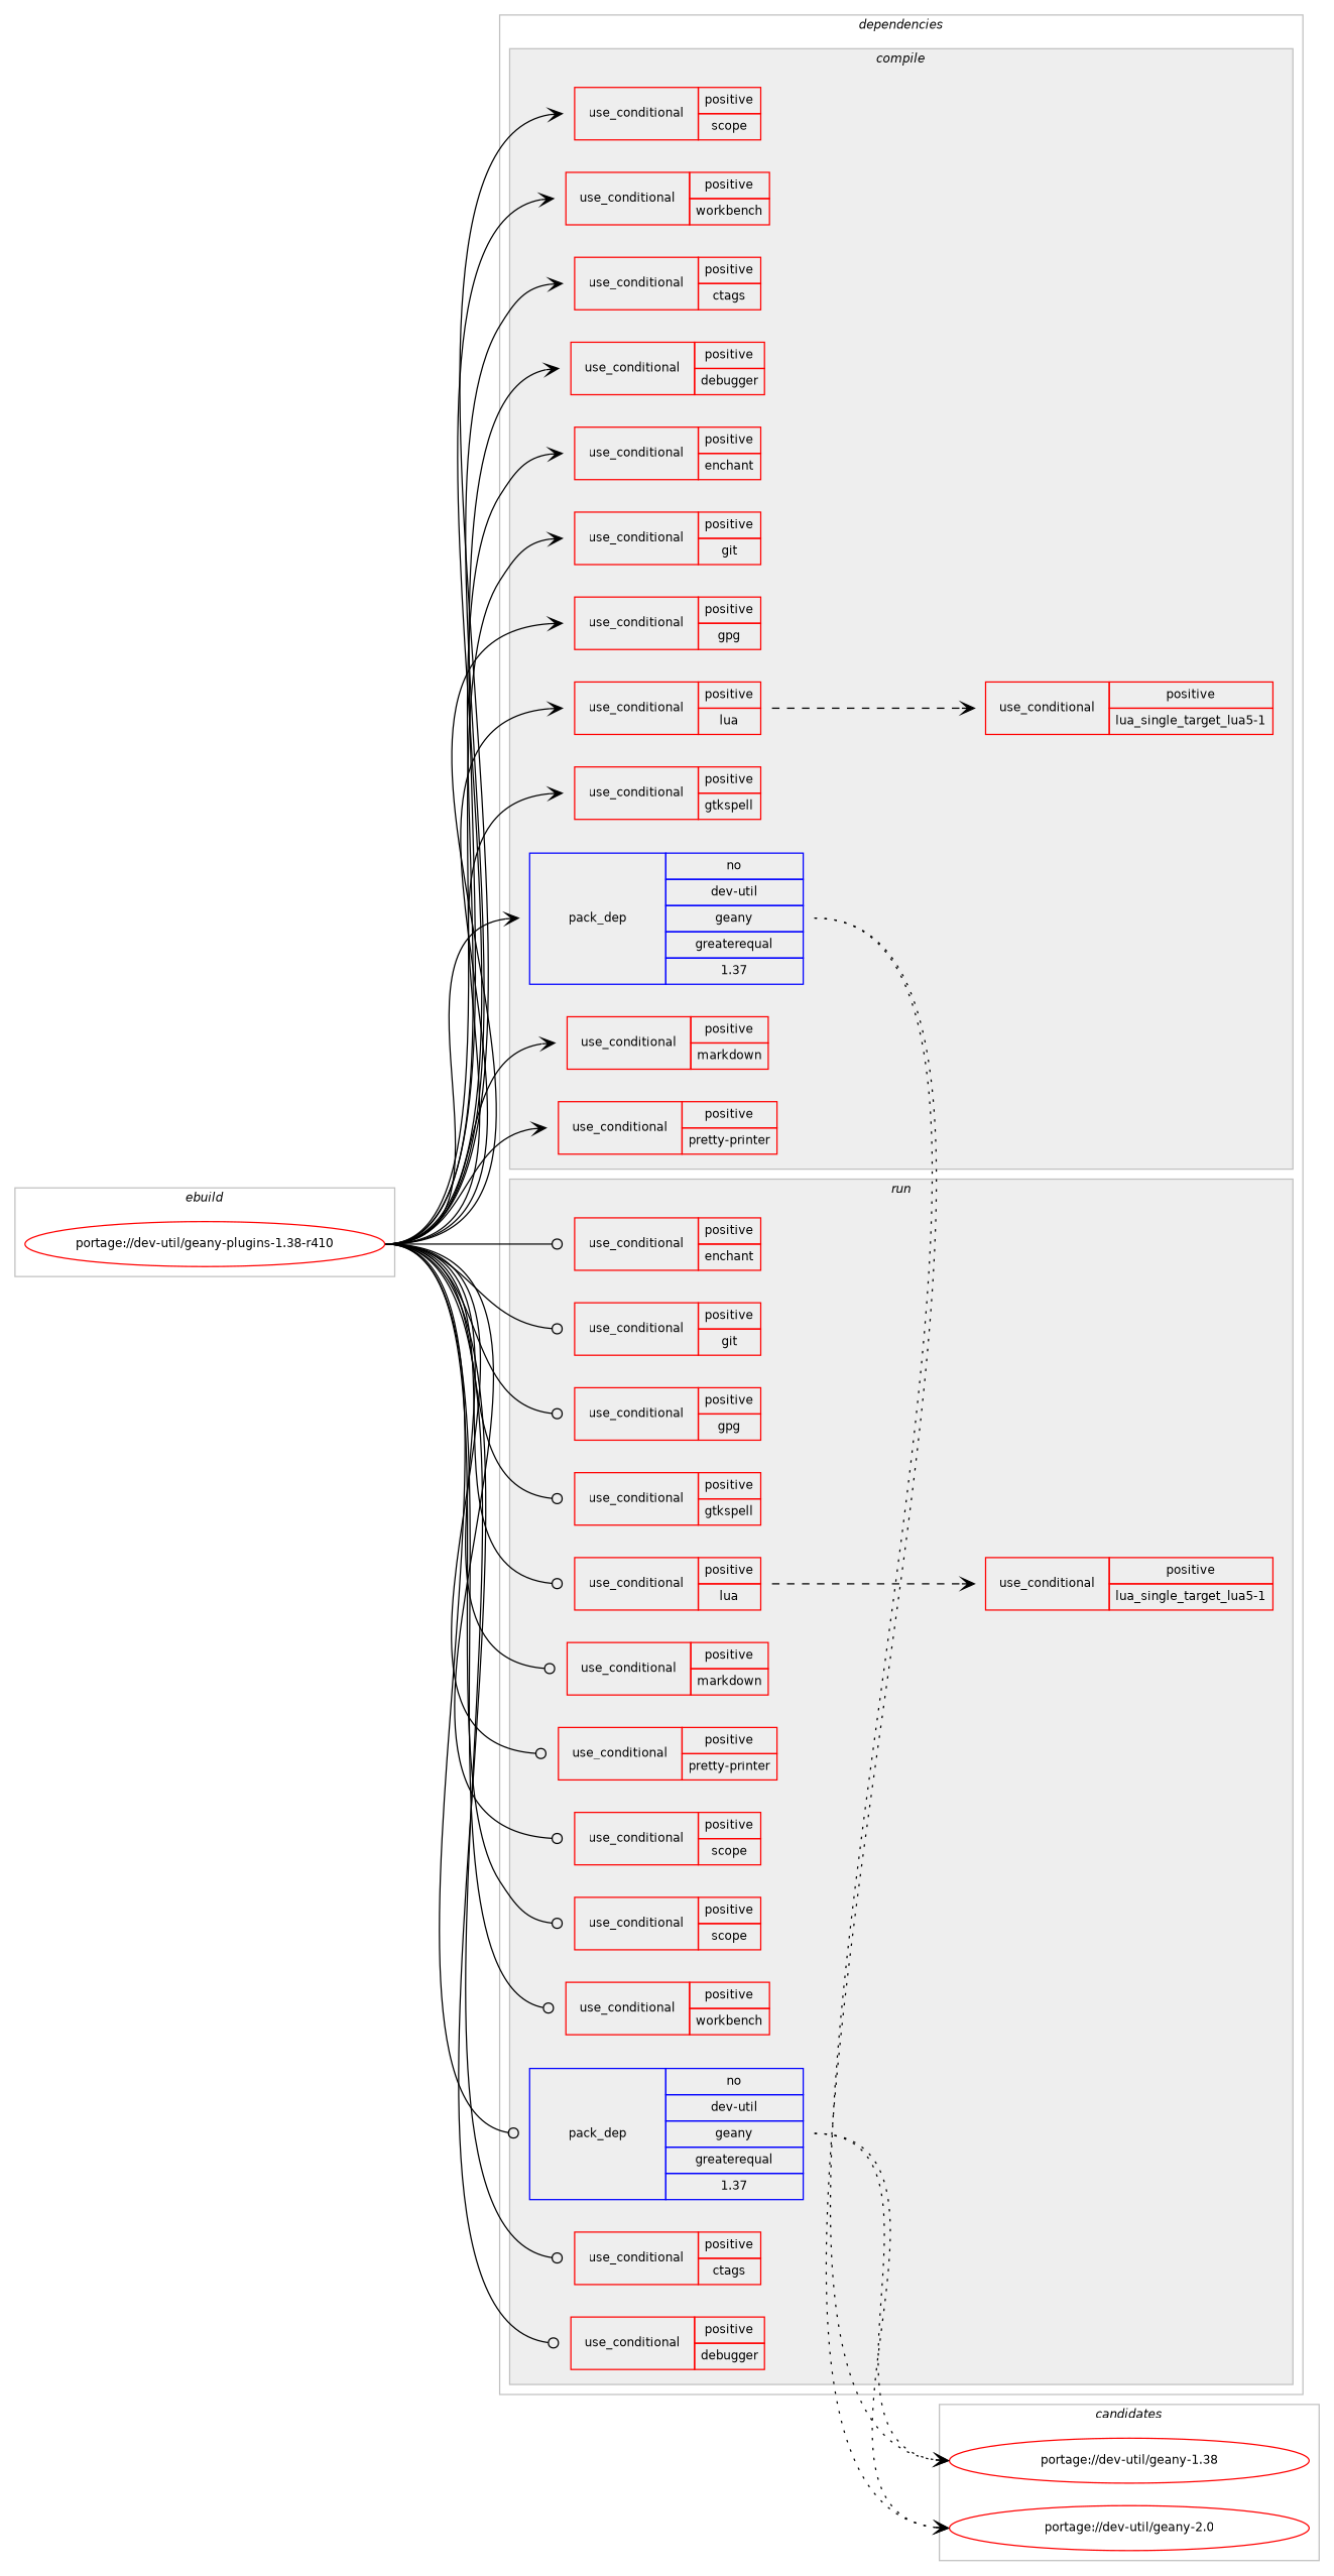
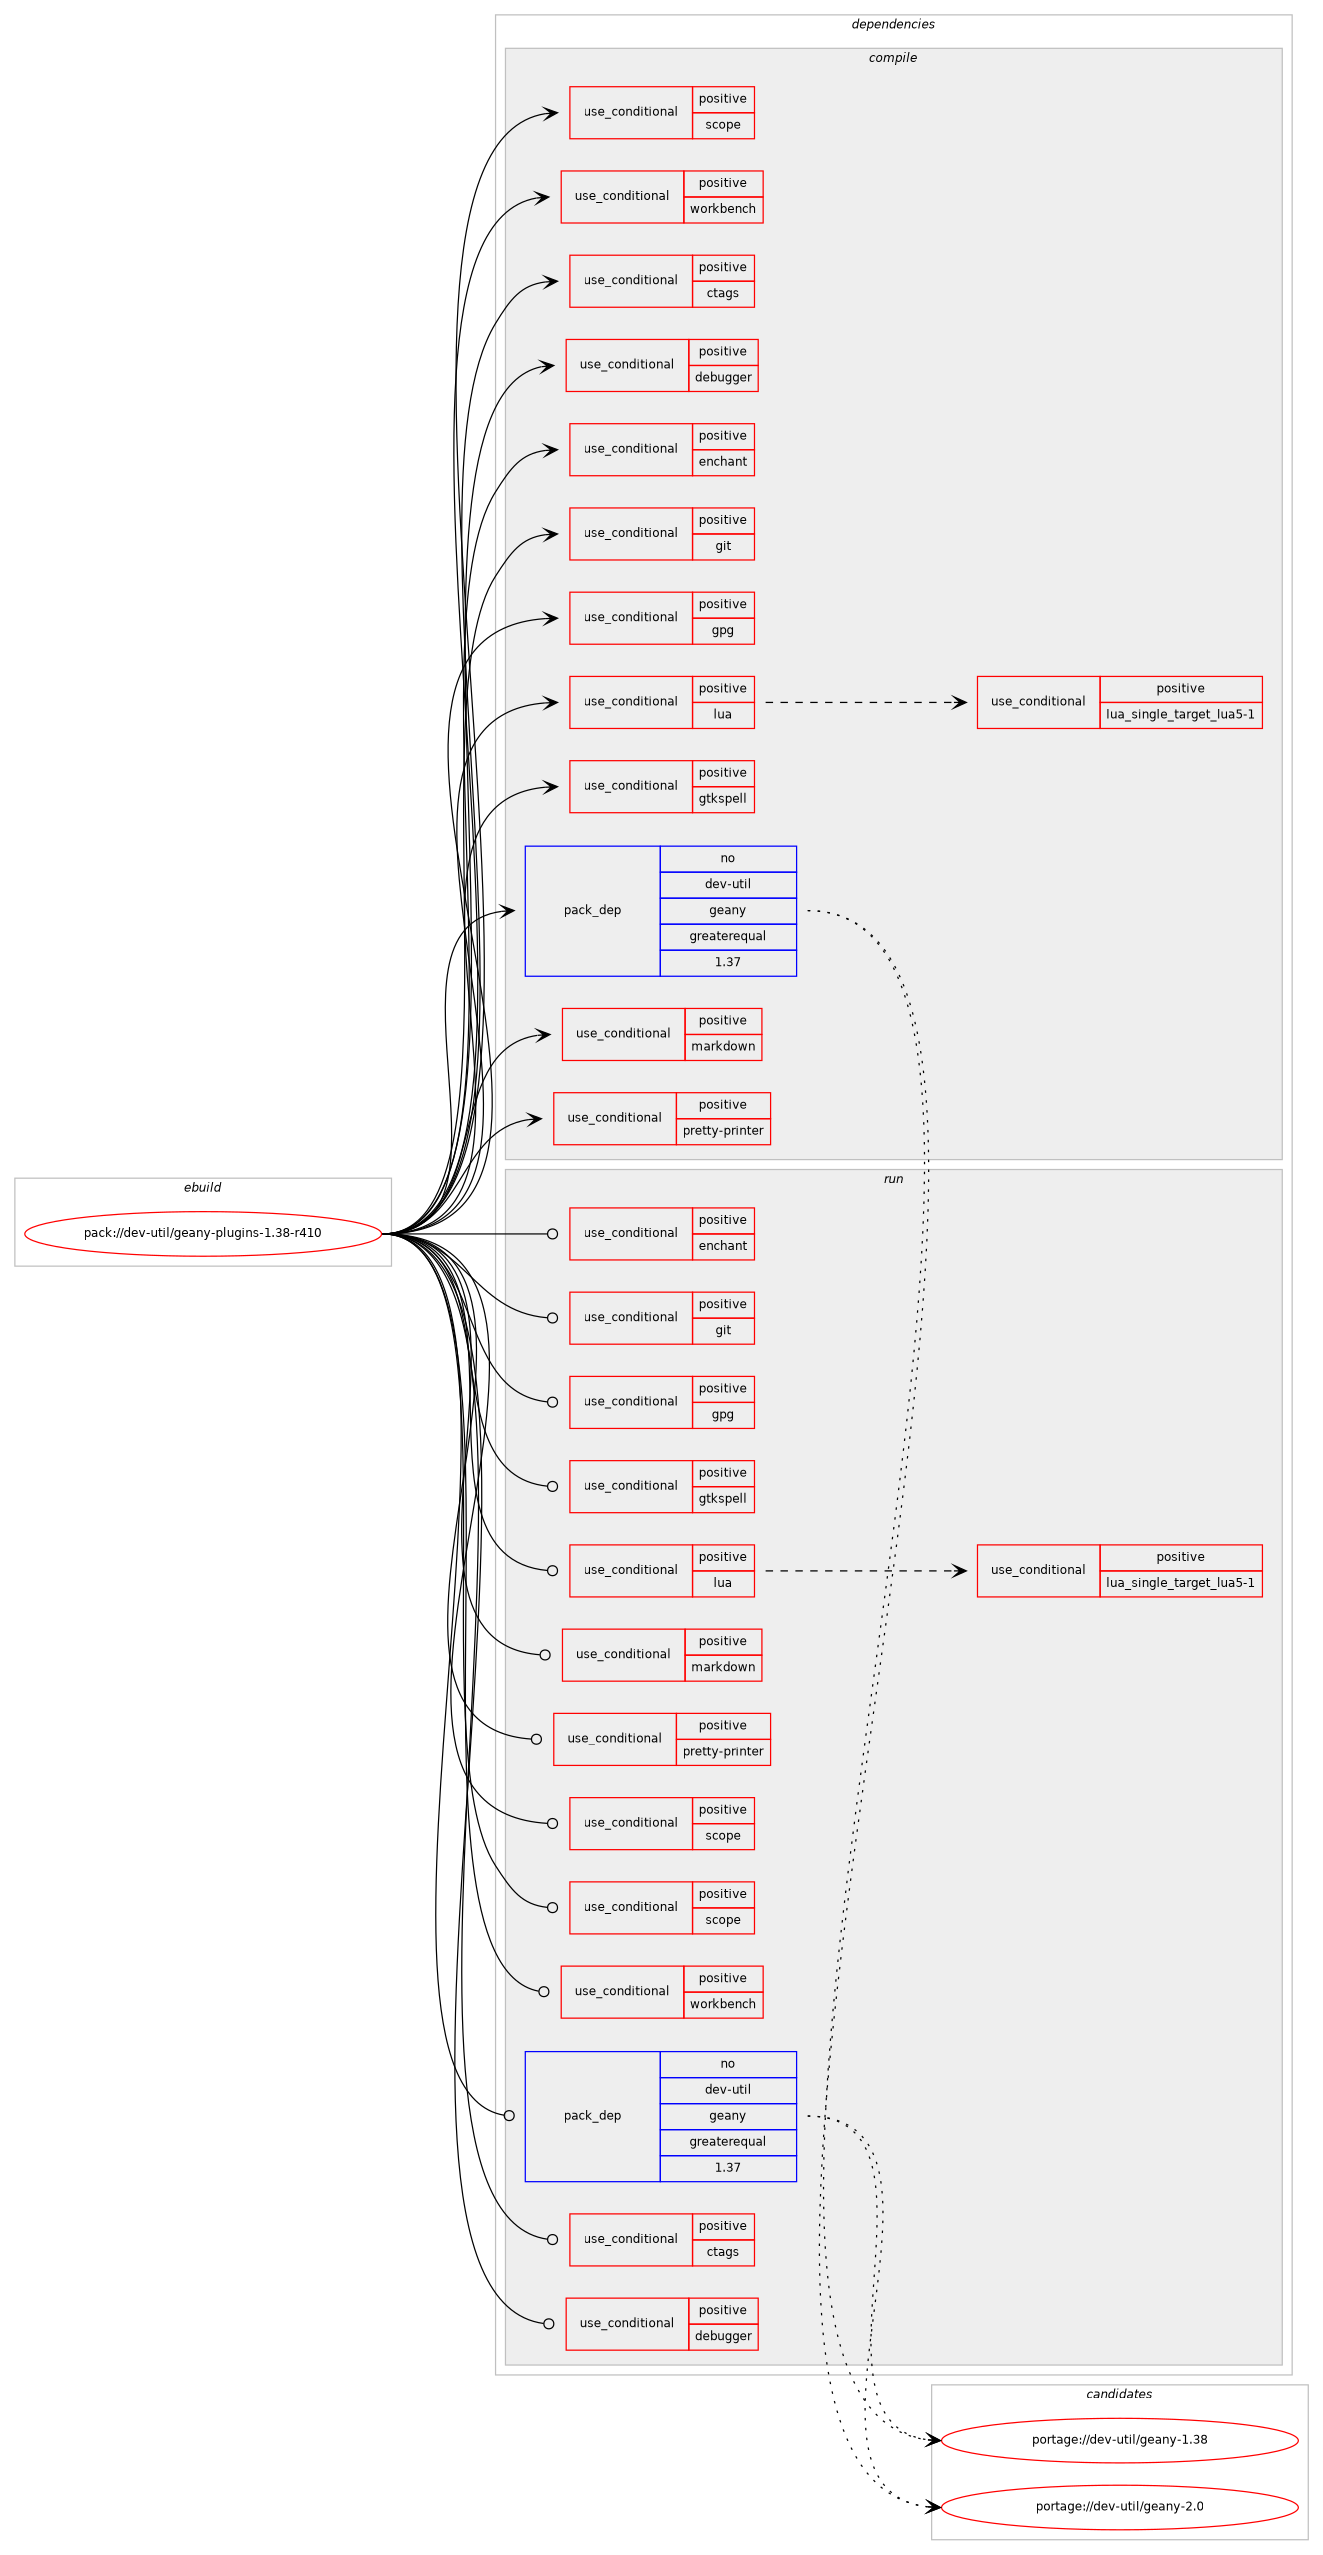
  digraph {
    compound=true
    concentrate=true
    fontname=Helvetica
    fontsize=10
    newrank=true
    rankdir=LR
    ranksep=1.5
    node [color=red fontname=Helvetica fontsize=10 shape=none]
    edge [arrowhead=vee headport=w style=solid tailport=e weight=20]
-   n1 [label="portage://dev-util/geany-plugins-1.38-r410" width=4 shape=""]
+   n1 [label="pack://dev-util/geany-plugins-1.38-r410" width=4 shape=""]
    n2 [label=<<TABLE BORDER="0" CELLBORDER="1" CELLSPACING="0" CELLPADDING="4"><TR><TD ROWSPAN="3" CELLPADDING="10">use_conditional</TD></TR><TR><TD>positive</TD></TR><TR><TD>ctags</TD></TR></TABLE>>]
    n3 [label=<<TABLE BORDER="0" CELLBORDER="1" CELLSPACING="0" CELLPADDING="4"><TR><TD ROWSPAN="3" CELLPADDING="10">use_conditional</TD></TR><TR><TD>positive</TD></TR><TR><TD>debugger</TD></TR></TABLE>>]
    n4 [label=<<TABLE BORDER="0" CELLBORDER="1" CELLSPACING="0" CELLPADDING="4"><TR><TD ROWSPAN="3" CELLPADDING="10">use_conditional</TD></TR><TR><TD>positive</TD></TR><TR><TD>enchant</TD></TR></TABLE>>]
    n5 [label=<<TABLE BORDER="0" CELLBORDER="1" CELLSPACING="0" CELLPADDING="4"><TR><TD ROWSPAN="3" CELLPADDING="10">use_conditional</TD></TR><TR><TD>positive</TD></TR><TR><TD>git</TD></TR></TABLE>>]
    n6 [label=<<TABLE BORDER="0" CELLBORDER="1" CELLSPACING="0" CELLPADDING="4"><TR><TD ROWSPAN="3" CELLPADDING="10">use_conditional</TD></TR><TR><TD>positive</TD></TR><TR><TD>gpg</TD></TR></TABLE>>]
    n7 [color=blue label=<<TABLE BORDER="0" CELLBORDER="1" CELLSPACING="0" CELLPADDING="4" WIDTH="220"><TR><TD ROWSPAN="6" CELLPADDING="30">pack_dep</TD></TR><TR><TD WIDTH="110">no</TD></TR><TR><TD>dev-util</TD></TR><TR><TD>geany</TD></TR><TR><TD>greaterequal</TD></TR><TR><TD>1.37</TD></TR></TABLE>>]
    n8 [label=<<TABLE BORDER="0" CELLBORDER="1" CELLSPACING="0" CELLPADDING="4"><TR><TD ROWSPAN="3" CELLPADDING="10">use_conditional</TD></TR><TR><TD>positive</TD></TR><TR><TD>gtkspell</TD></TR></TABLE>>]
    n9 [label=<<TABLE BORDER="0" CELLBORDER="1" CELLSPACING="0" CELLPADDING="4"><TR><TD ROWSPAN="3" CELLPADDING="10">use_conditional</TD></TR><TR><TD>positive</TD></TR><TR><TD>lua_single_target_lua5-1</TD></TR></TABLE>>]
    n10 [label=<<TABLE BORDER="0" CELLBORDER="1" CELLSPACING="0" CELLPADDING="4"><TR><TD ROWSPAN="3" CELLPADDING="10">use_conditional</TD></TR><TR><TD>positive</TD></TR><TR><TD>lua</TD></TR></TABLE>>]
    n11 [label=<<TABLE BORDER="0" CELLBORDER="1" CELLSPACING="0" CELLPADDING="4"><TR><TD ROWSPAN="3" CELLPADDING="10">use_conditional</TD></TR><TR><TD>positive</TD></TR><TR><TD>markdown</TD></TR></TABLE>>]
    n12 [label=<<TABLE BORDER="0" CELLBORDER="1" CELLSPACING="0" CELLPADDING="4"><TR><TD ROWSPAN="3" CELLPADDING="10">use_conditional</TD></TR><TR><TD>positive</TD></TR><TR><TD>pretty-printer</TD></TR></TABLE>>]
    n13 [label=<<TABLE BORDER="0" CELLBORDER="1" CELLSPACING="0" CELLPADDING="4"><TR><TD ROWSPAN="3" CELLPADDING="10">use_conditional</TD></TR><TR><TD>positive</TD></TR><TR><TD>scope</TD></TR></TABLE>>]
    n14 [label=<<TABLE BORDER="0" CELLBORDER="1" CELLSPACING="0" CELLPADDING="4"><TR><TD ROWSPAN="3" CELLPADDING="10">use_conditional</TD></TR><TR><TD>positive</TD></TR><TR><TD>workbench</TD></TR></TABLE>>]
    n15 [label=<<TABLE BORDER="0" CELLBORDER="1" CELLSPACING="0" CELLPADDING="4"><TR><TD ROWSPAN="3" CELLPADDING="10">use_conditional</TD></TR><TR><TD>positive</TD></TR><TR><TD>ctags</TD></TR></TABLE>>]
    n16 [label=<<TABLE BORDER="0" CELLBORDER="1" CELLSPACING="0" CELLPADDING="4"><TR><TD ROWSPAN="3" CELLPADDING="10">use_conditional</TD></TR><TR><TD>positive</TD></TR><TR><TD>debugger</TD></TR></TABLE>>]
    n17 [label=<<TABLE BORDER="0" CELLBORDER="1" CELLSPACING="0" CELLPADDING="4"><TR><TD ROWSPAN="3" CELLPADDING="10">use_conditional</TD></TR><TR><TD>positive</TD></TR><TR><TD>enchant</TD></TR></TABLE>>]
    n18 [label=<<TABLE BORDER="0" CELLBORDER="1" CELLSPACING="0" CELLPADDING="4"><TR><TD ROWSPAN="3" CELLPADDING="10">use_conditional</TD></TR><TR><TD>positive</TD></TR><TR><TD>git</TD></TR></TABLE>>]
    n19 [label=<<TABLE BORDER="0" CELLBORDER="1" CELLSPACING="0" CELLPADDING="4"><TR><TD ROWSPAN="3" CELLPADDING="10">use_conditional</TD></TR><TR><TD>positive</TD></TR><TR><TD>gpg</TD></TR></TABLE>>]
    n20 [label=<<TABLE BORDER="0" CELLBORDER="1" CELLSPACING="0" CELLPADDING="4"><TR><TD ROWSPAN="3" CELLPADDING="10">use_conditional</TD></TR><TR><TD>positive</TD></TR><TR><TD>gtkspell</TD></TR></TABLE>>]
    n21 [label=<<TABLE BORDER="0" CELLBORDER="1" CELLSPACING="0" CELLPADDING="4"><TR><TD ROWSPAN="3" CELLPADDING="10">use_conditional</TD></TR><TR><TD>positive</TD></TR><TR><TD>lua_single_target_lua5-1</TD></TR></TABLE>>]
    n22 [label=<<TABLE BORDER="0" CELLBORDER="1" CELLSPACING="0" CELLPADDING="4"><TR><TD ROWSPAN="3" CELLPADDING="10">use_conditional</TD></TR><TR><TD>positive</TD></TR><TR><TD>lua</TD></TR></TABLE>>]
    n23 [label=<<TABLE BORDER="0" CELLBORDER="1" CELLSPACING="0" CELLPADDING="4"><TR><TD ROWSPAN="3" CELLPADDING="10">use_conditional</TD></TR><TR><TD>positive</TD></TR><TR><TD>markdown</TD></TR></TABLE>>]
    n24 [label=<<TABLE BORDER="0" CELLBORDER="1" CELLSPACING="0" CELLPADDING="4"><TR><TD ROWSPAN="3" CELLPADDING="10">use_conditional</TD></TR><TR><TD>positive</TD></TR><TR><TD>pretty-printer</TD></TR></TABLE>>]
    n25 [label=<<TABLE BORDER="0" CELLBORDER="1" CELLSPACING="0" CELLPADDING="4"><TR><TD ROWSPAN="3" CELLPADDING="10">use_conditional</TD></TR><TR><TD>positive</TD></TR><TR><TD>scope</TD></TR></TABLE>>]
    n26 [label=<<TABLE BORDER="0" CELLBORDER="1" CELLSPACING="0" CELLPADDING="4"><TR><TD ROWSPAN="3" CELLPADDING="10">use_conditional</TD></TR><TR><TD>positive</TD></TR><TR><TD>scope</TD></TR></TABLE>>]
    n27 [label=<<TABLE BORDER="0" CELLBORDER="1" CELLSPACING="0" CELLPADDING="4"><TR><TD ROWSPAN="3" CELLPADDING="10">use_conditional</TD></TR><TR><TD>positive</TD></TR><TR><TD>workbench</TD></TR></TABLE>>]
    n28 [color=blue label=<<TABLE BORDER="0" CELLBORDER="1" CELLSPACING="0" CELLPADDING="4" WIDTH="220"><TR><TD ROWSPAN="6" CELLPADDING="30">pack_dep</TD></TR><TR><TD WIDTH="110">no</TD></TR><TR><TD>dev-util</TD></TR><TR><TD>geany</TD></TR><TR><TD>greaterequal</TD></TR><TR><TD>1.37</TD></TR></TABLE>>]
    n29 [label="portage://dev-util/geany-1.38" width=4 shape=""]
    n30 [label="portage://dev-util/geany-2.0" width=4 shape=""]
    subgraph cluster_1 {
      color=gray
      label=<<i>ebuild</i>>
      rank=same
      n1
    }
    subgraph cluster_2 {
      color=gray
      label=<<i>dependencies</i>>
      subgraph cluster_3 {
        color=gray
        fillcolor="#eeeeee"
        label=<<i>compile</i>>
        style=filled
        subgraph sub_4 {
          color=gray
          fillcolor="#eeeeee"
          label=<<i>compile</i>>
          style=filled
          n2
        }
        subgraph sub_5 {
          color=gray
          fillcolor="#eeeeee"
          label=<<i>compile</i>>
          style=filled
          n3
        }
        subgraph sub_6 {
          color=gray
          fillcolor="#eeeeee"
          label=<<i>compile</i>>
          style=filled
          n4
        }
        subgraph sub_7 {
          color=gray
          fillcolor="#eeeeee"
          label=<<i>compile</i>>
          style=filled
          n5
        }
        subgraph sub_8 {
          color=gray
          fillcolor="#eeeeee"
          label=<<i>compile</i>>
          style=filled
          n6
        }
        subgraph sub_9 {
          color=gray
          fillcolor="#eeeeee"
          label=<<i>compile</i>>
          style=filled
          n7
        }
        subgraph sub_10 {
          color=gray
          fillcolor="#eeeeee"
          label=<<i>compile</i>>
          style=filled
          n8
        }
        subgraph sub_11 {
          color=gray
          fillcolor="#eeeeee"
          label=<<i>compile</i>>
          style=filled
          n10
          subgraph sub_12 {
            color=gray
            fillcolor="#eeeeee"
            label=<<i>compile</i>>
            style=filled
            n9
          }
        }
        subgraph sub_13 {
          color=gray
          fillcolor="#eeeeee"
          label=<<i>compile</i>>
          style=filled
          n11
        }
        subgraph sub_14 {
          color=gray
          fillcolor="#eeeeee"
          label=<<i>compile</i>>
          style=filled
          n12
        }
        subgraph sub_15 {
          color=gray
          fillcolor="#eeeeee"
          label=<<i>compile</i>>
          style=filled
          n13
        }
        subgraph sub_16 {
          color=gray
          fillcolor="#eeeeee"
          label=<<i>compile</i>>
          style=filled
          n14
        }
      }
      subgraph cluster_17 {
        color=gray
        fillcolor="#eeeeee"
        label=<<i>compile and run</i>>
        style=filled
      }
      subgraph cluster_18 {
        color=gray
        fillcolor="#eeeeee"
        label=<<i>run</i>>
        style=filled
        subgraph sub_19 {
          color=gray
          fillcolor="#eeeeee"
          label=<<i>run</i>>
          style=filled
          n15
        }
        subgraph sub_20 {
          color=gray
          fillcolor="#eeeeee"
          label=<<i>run</i>>
          style=filled
          n16
        }
        subgraph sub_21 {
          color=gray
          fillcolor="#eeeeee"
          label=<<i>run</i>>
          style=filled
          n17
        }
        subgraph sub_22 {
          color=gray
          fillcolor="#eeeeee"
          label=<<i>run</i>>
          style=filled
          n18
        }
        subgraph sub_23 {
          color=gray
          fillcolor="#eeeeee"
          label=<<i>run</i>>
          style=filled
          n19
        }
        subgraph sub_24 {
          color=gray
          fillcolor="#eeeeee"
          label=<<i>run</i>>
          style=filled
          n20
        }
        subgraph sub_25 {
          color=gray
          fillcolor="#eeeeee"
          label=<<i>run</i>>
          style=filled
          n22
          subgraph sub_26 {
            color=gray
            fillcolor="#eeeeee"
            label=<<i>run</i>>
            style=filled
            n21
          }
        }
        subgraph sub_27 {
          color=gray
          fillcolor="#eeeeee"
          label=<<i>run</i>>
          style=filled
          n23
        }
        subgraph sub_28 {
          color=gray
          fillcolor="#eeeeee"
          label=<<i>run</i>>
          style=filled
          n24
        }
        subgraph sub_29 {
          color=gray
          fillcolor="#eeeeee"
          label=<<i>run</i>>
          style=filled
          n25
        }
        subgraph sub_30 {
          color=gray
          fillcolor="#eeeeee"
          label=<<i>run</i>>
          style=filled
          n26
        }
        subgraph sub_31 {
          color=gray
          fillcolor="#eeeeee"
          label=<<i>run</i>>
          style=filled
          n27
        }
        subgraph sub_32 {
          color=gray
          fillcolor="#eeeeee"
          label=<<i>run</i>>
          style=filled
          n28
        }
      }
    }
    subgraph cluster_33 {
      color=gray
      label=<<i>candidates</i>>
      rank=same
      subgraph sub_34 {
        color=black
        label=<<i>candidates</i>>
        nodesep=1
        rank=same
        n29
        n30
      }
      subgraph sub_35 {
        color=black
        label=<<i>candidates</i>>
        nodesep=1
        rank=same
        n29
        n30
      }
    }
    n1 -> n2
    n1 -> n3
    n1 -> n4
    n1 -> n5
    n1 -> n6
    n1 -> n7
    n1 -> n8
    n1 -> n10
    n1 -> n11
    n1 -> n12
    n1 -> n13
    n1 -> n14
    n1 -> n15 [arrowhead=odot]
    n1 -> n16 [arrowhead=odot]
    n1 -> n17 [arrowhead=odot]
    n1 -> n18 [arrowhead=odot]
    n1 -> n19 [arrowhead=odot]
    n1 -> n20 [arrowhead=odot]
    n1 -> n22 [arrowhead=odot]
    n1 -> n23 [arrowhead=odot]
    n1 -> n24 [arrowhead=odot]
    n1 -> n25 [arrowhead=odot]
    n1 -> n26 [arrowhead=odot]
    n1 -> n27 [arrowhead=odot]
    n1 -> n28 [arrowhead=odot]
    n7 -> n29 [style=dotted weight=100]
    n7 -> n30 [style=dotted weight=100]
    n10 -> n9 [style=dashed]
    n22 -> n21 [style=dashed]
    n28 -> n29 [style=dotted weight=100]
    n28 -> n30 [style=dotted weight=100]
  }
